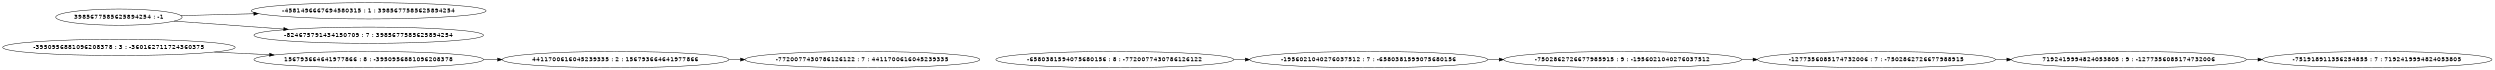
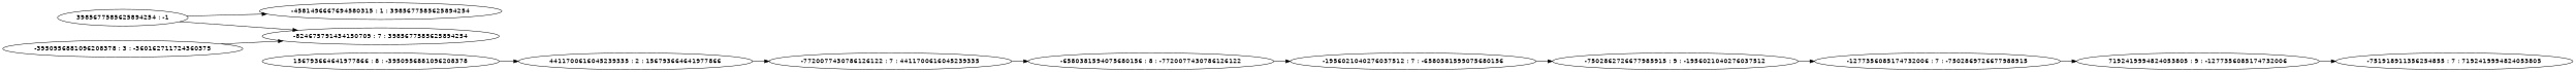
  digraph {
    fontname="DejaVu Sans"
    rankdir=LR
    node [fontname="DejaVu Sans"]
    edge [fontname="DejaVu Sans"]
    n1 [label="3985677585625894254 : -1"]
    n2 [label="-824675791434150709 : 7 : 3985677585625894254"]
    n3 [label="-4581496667694580315 : 1 : 3985677585625894254"]
    n4 [label="-3950956881096208378 : 3 : -360162711724360375"]
    n5 [label="156793664641977866 : 8 : -3950956881096208378"]
    n6 [label="4411700616045239335 : 2 : 156793664641977866"]
    n7 [label="-7720077430786126122 : 7 : 4411700616045239335"]
    n8 [label="-6580381594075680156 : 8 : -7720077430786126122"]
    n9 [label="-1956021040276037512 : 7 : -6580381599075680156"]
    n10 [label="-7502862726677985915 : 9 : -1956021040276037512"]
-   n11 [label="-1277356085174732006 : 7 : -7502862726677988915"]
+   n11 [label="-1277356085174732006 : 7 : -7502869726677988915"]
    n12 [label="7192419994824053805 : 9 : -1277356085174732006"]
    n13 [label="-751918911356254855 : 7 : 7192419994824053805"]
    n1 -> n2
    n1 -> n3
-   n4 -> n5
+   n4 -> n2
    n5 -> n6
    n6 -> n7
+   n7 -> n8
    n8 -> n9
    n9 -> n10
    n10 -> n11
    n11 -> n12
    n12 -> n13
  }
